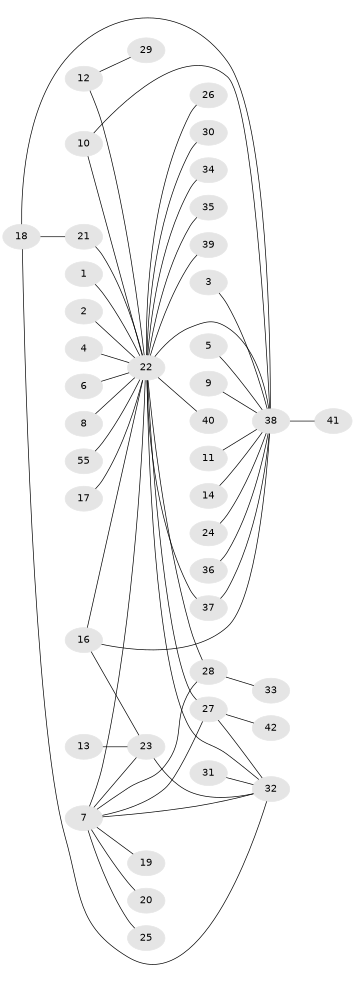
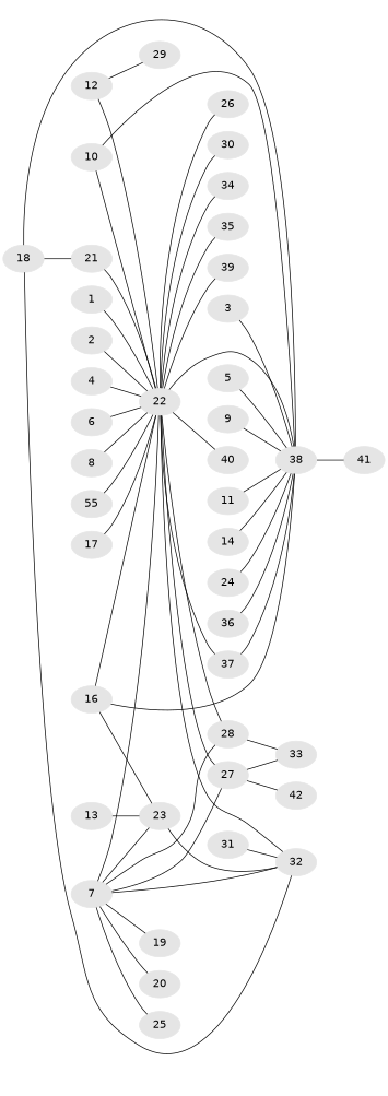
  graph {
    fontname="DejaVu Sans"
    rankdir=LR
    node [color=gray90 fontname="DejaVu Sans" style=filled]
    edge [fontname="DejaVu Sans" weight=1.0]
    1
    22
    38
    27
    28
    32
    26
    30
    34
    35
    37
    39
    40
    2
    3
    41
    4
    5
    6
    7
    19
    20
    23
    25
    42
    33
    8
    9
    10
    11
    12
    29
    13
    14
    n35 [label=55]
    16
    17
    18
    21
    24
    31
    36
    1 -- 22
    22 -- 38
    22 -- 27 [weight=2.0]
    22 -- 28
    22 -- 32
    22 -- 26
    22 -- 30
    22 -- 34
    22 -- 35
    22 -- 37
    22 -- 39
    22 -- 40
    38 -- 41
-   27 -- 32 [weight=2.0]
+   27 -- 33 [weight=2.0]
    27 -- 42
    28 -- 33
    37 -- 38
    2 -- 22
    3 -- 38
    4 -- 22
    5 -- 38
    6 -- 22
    7 -- 22
    7 -- 27
    7 -- 28 [weight=2.0]
    7 -- 32 [weight=2.0]
    7 -- 19
    7 -- 20
    7 -- 23
    7 -- 25
    23 -- 32
    8 -- 22
    9 -- 38
    10 -- 22
    10 -- 38
    11 -- 38
    12 -- 22
    12 -- 29
    13 -- 23
    14 -- 38
    n35 -- 22
    16 -- 22
    16 -- 38
    16 -- 23
    17 -- 22
    18 -- 38
    18 -- 32
    18 -- 21
    21 -- 22
    24 -- 38
    31 -- 32
    36 -- 38
  }
